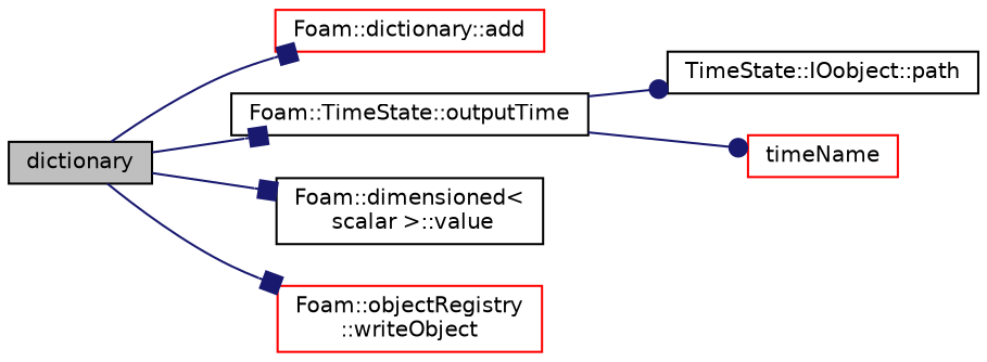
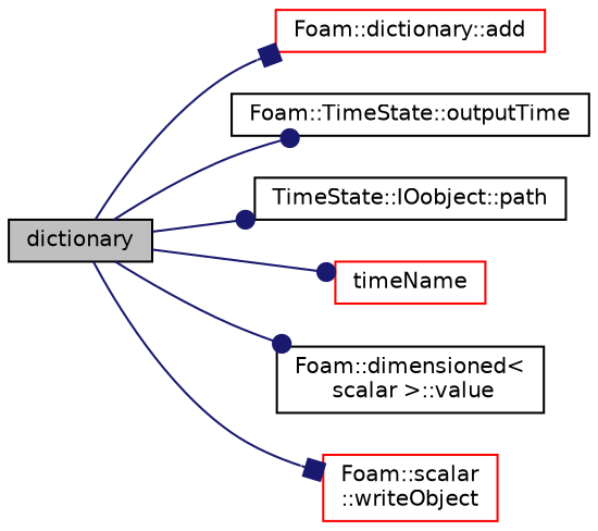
  digraph {
    rankdir=LR
    node [color=black fontname=Helvetica fontsize=10 shape=record]
    edge [arrowhead=box color=midnightblue fontname=Helvetica fontsize=10 labelfontname=Helvetica labelfontsize=10 style=solid]
    n1 [fillcolor=grey75 fontcolor=black height=0.2 label=dictionary style=filled width=0.4]
    n2 [color=red height=0.2 label="Foam::dictionary::add" width=0.4]
    n3 [height=0.2 label="Foam::TimeState::outputTime" width=0.4]
    n4 [height=0.2 label="TimeState::IOobject::path" width=0.4]
    n5 [color=red height=0.2 label=timeName width=0.4]
    n6 [height=0.2 label="Foam::dimensioned\<\l scalar \>::value" width=0.4]
-   n7 [color=red height=0.2 label="Foam::objectRegistry\l::writeObject" width=0.4]
+   n7 [color=red height=0.2 label="Foam::scalar\l::writeObject" width=0.4]
    n1 -> n2
-   n1 -> n3
-   n3 -> n4 [arrowhead=dot]
-   n3 -> n5 [arrowhead=dot]
-   n1 -> n6
+   n1 -> n3 [arrowhead=dot]
+   n1 -> n4 [arrowhead=dot]
+   n1 -> n5 [arrowhead=dot]
+   n1 -> n6 [arrowhead=dot]
    n1 -> n7
  }
